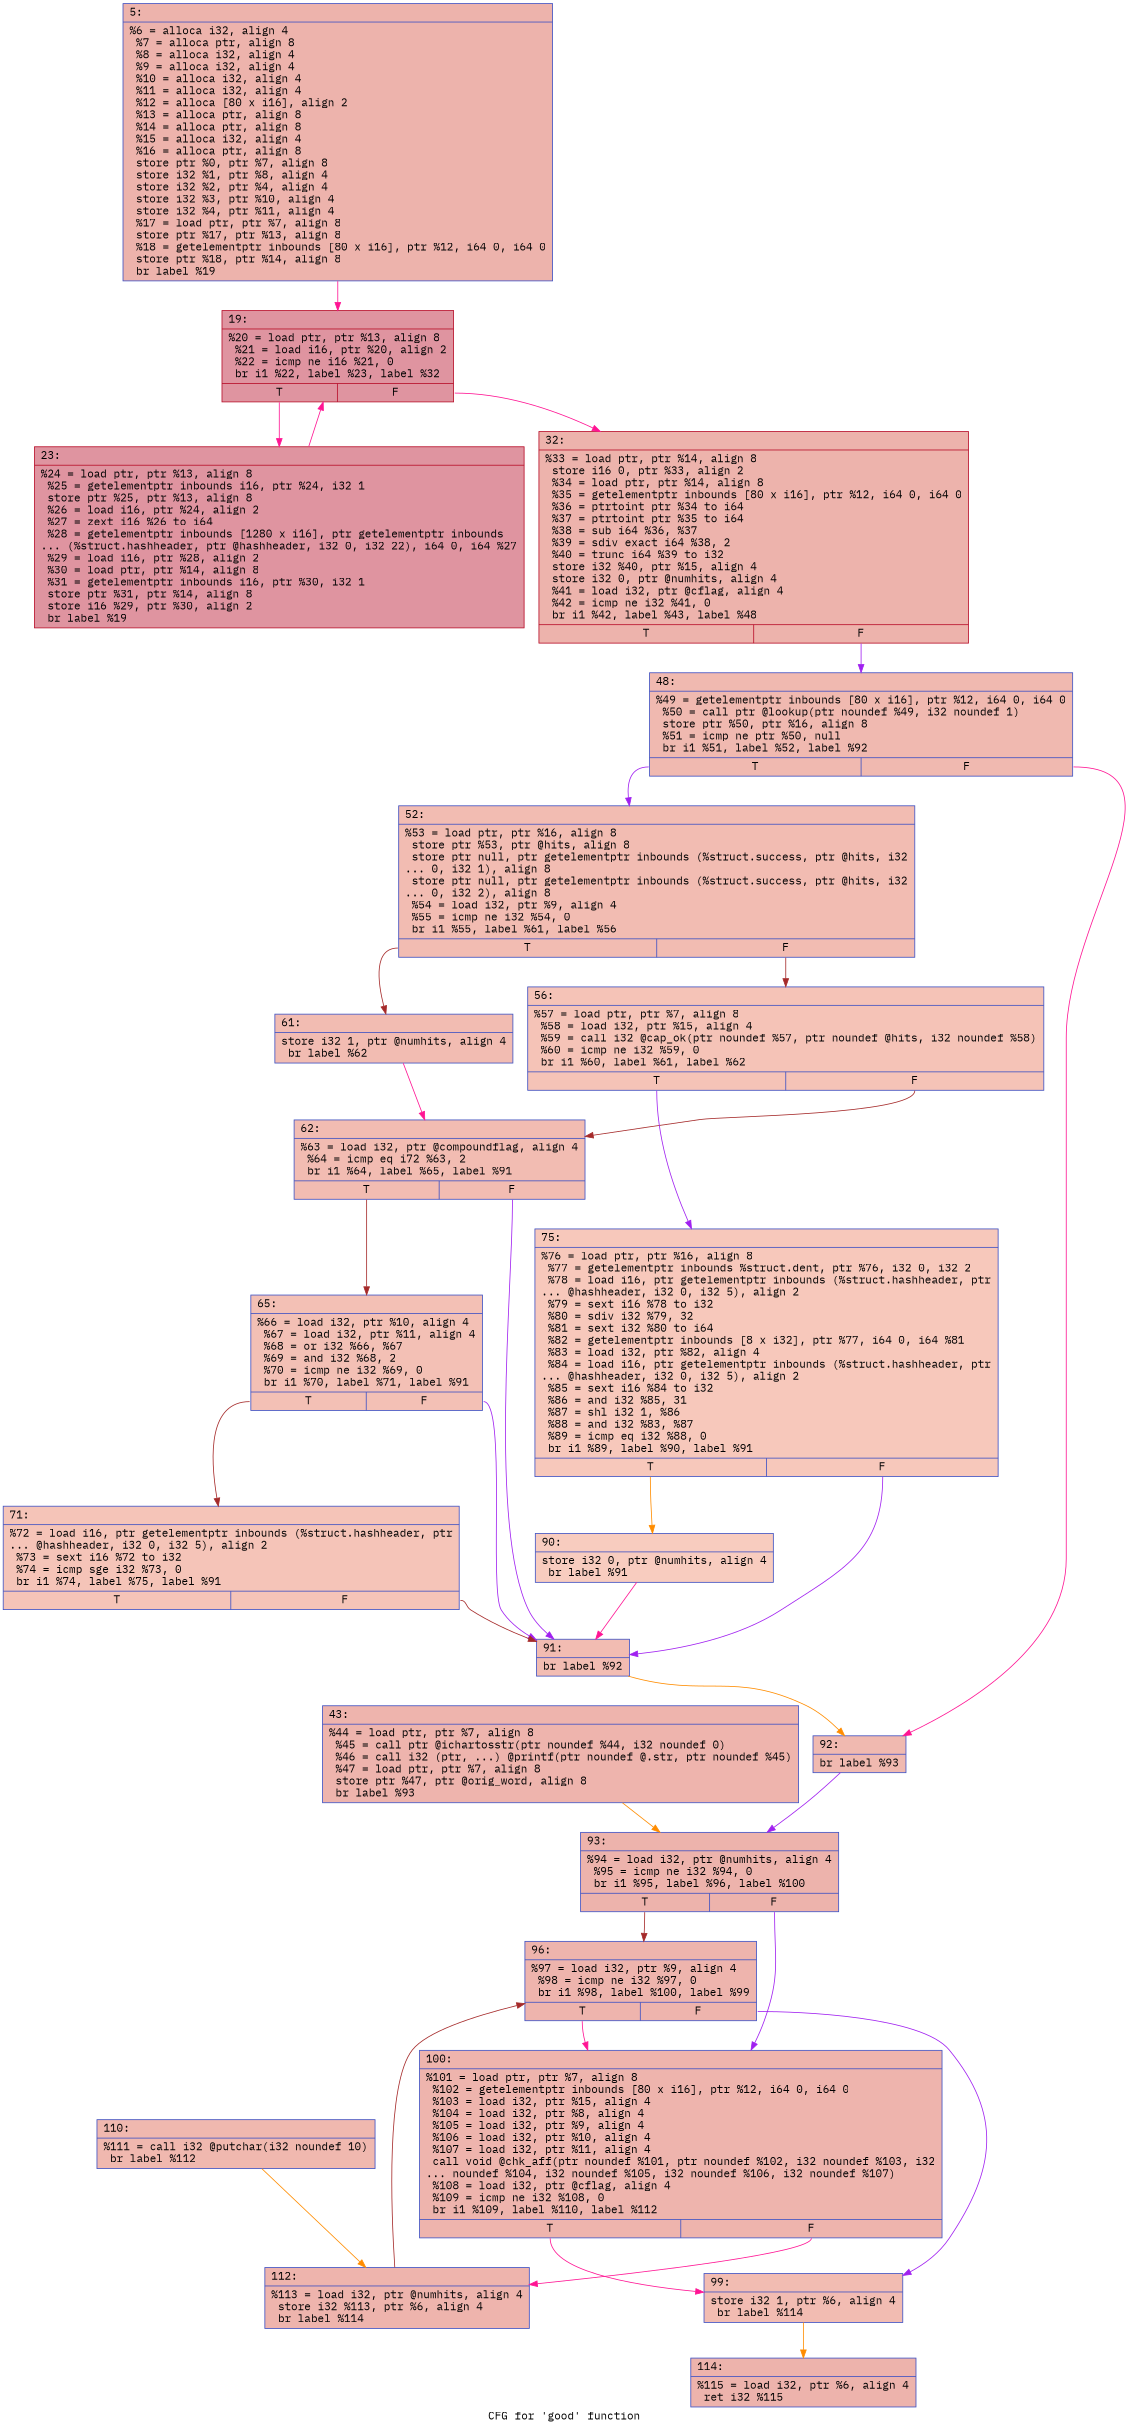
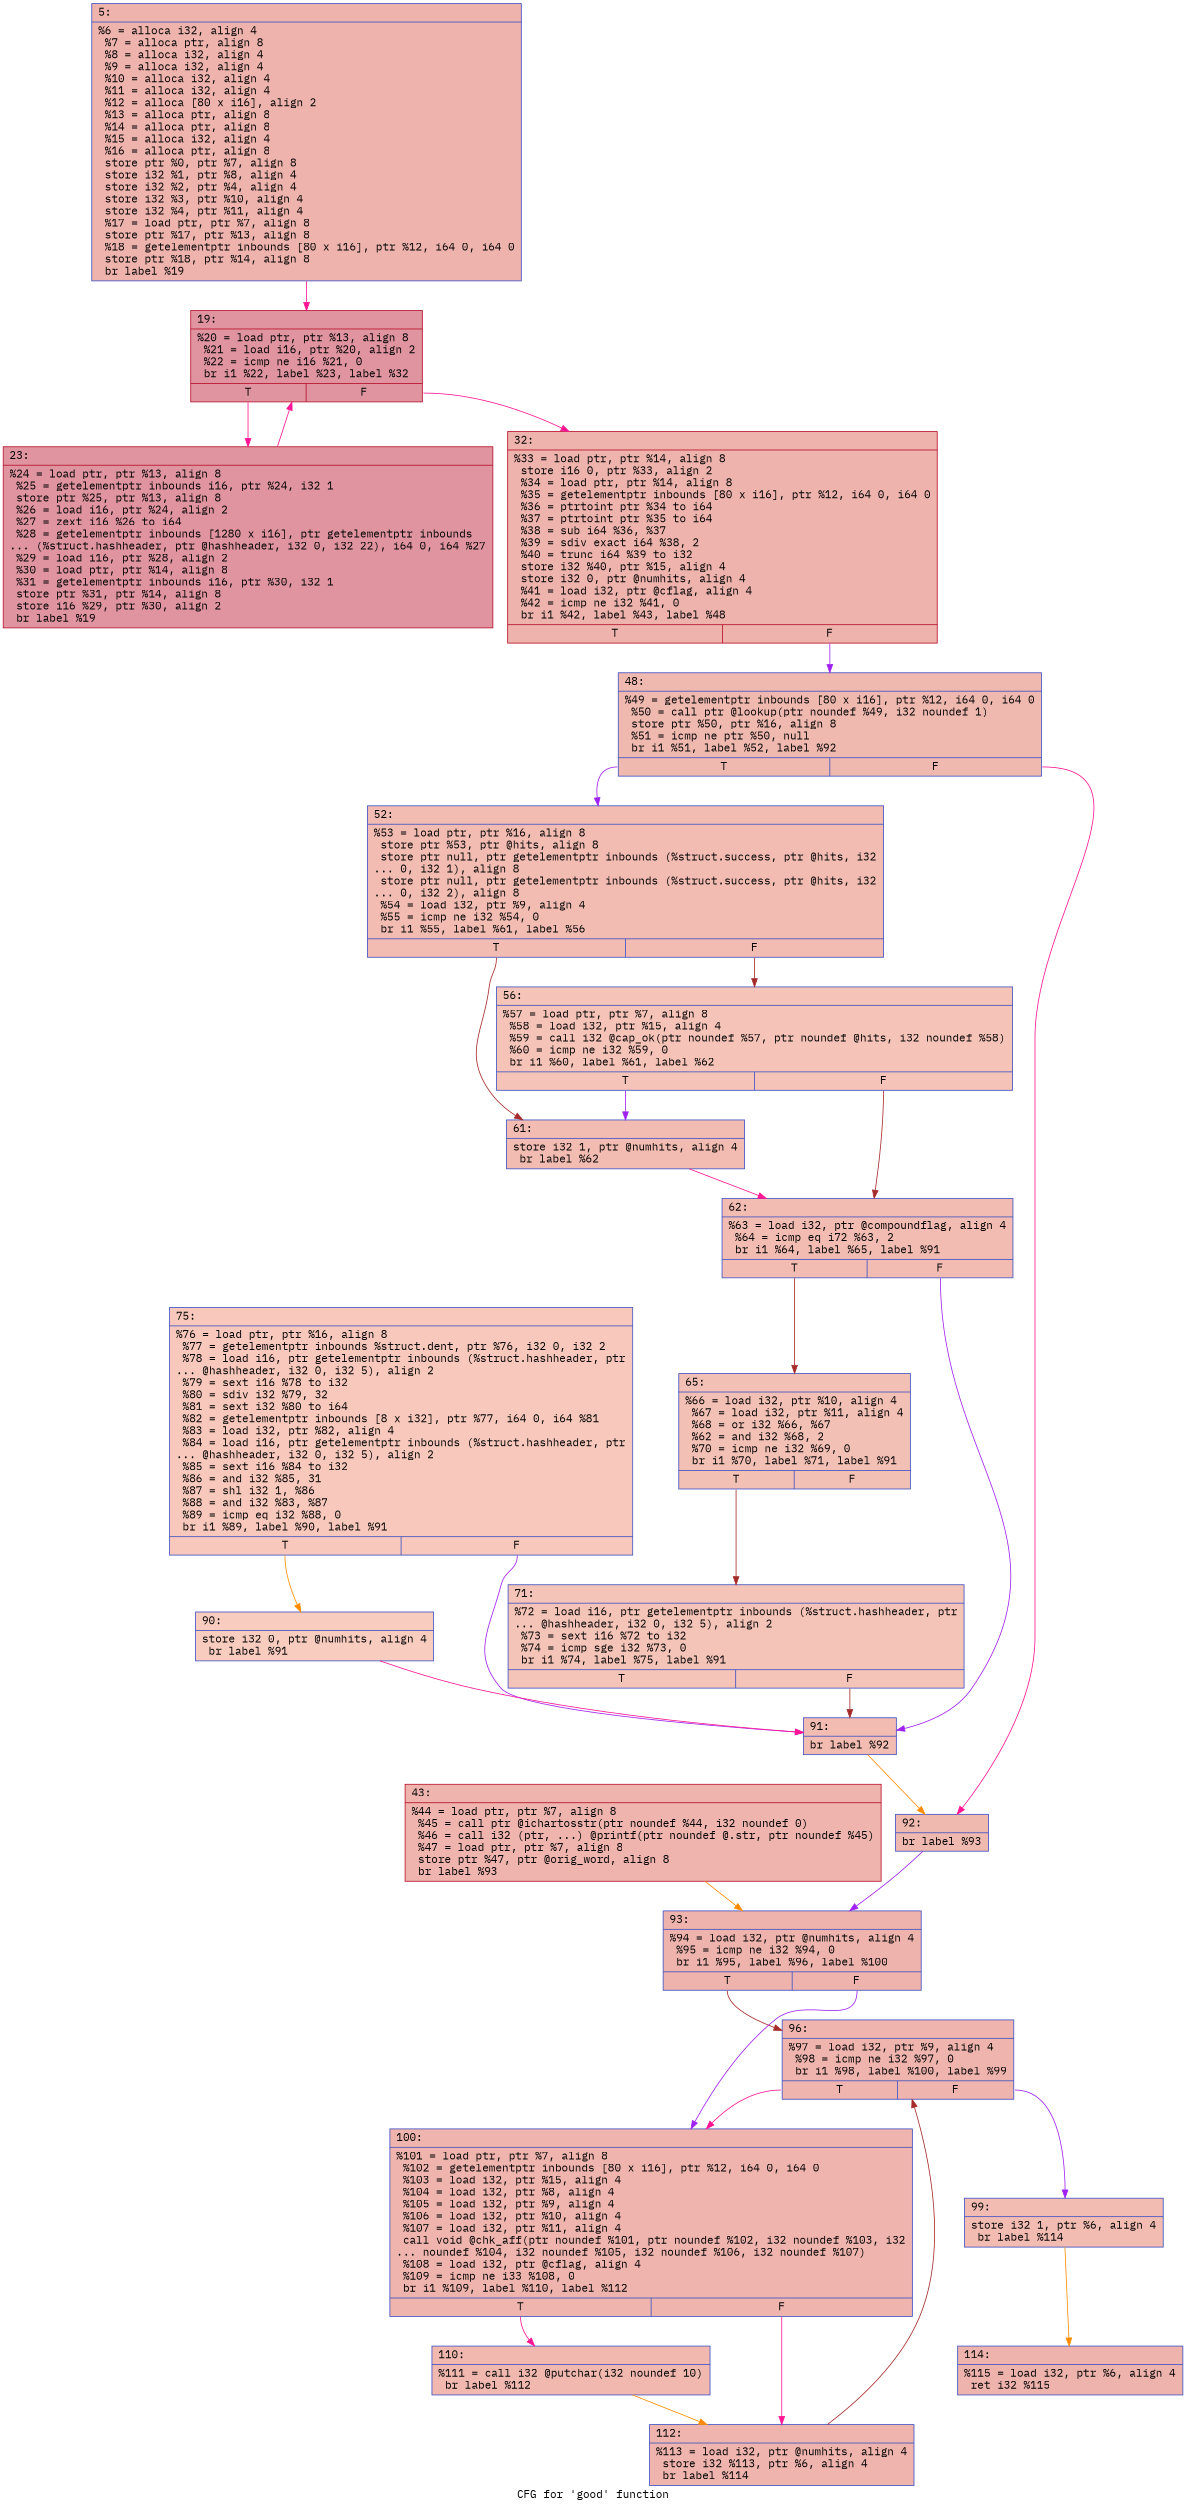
  digraph {
    fontname="IBM Plex Mono"
    label="CFG for 'good' function"
    node [color="#3d50c3ff" fillcolor="#e1675170" fontname="IBM Plex Mono" shape=record style=filled]
    edge [color=deeppink fontname="IBM Plex Mono" tailport=s0]
    n1 [fillcolor="#d6524470" label="{5:\l|  %6 = alloca i32, align 4\l  %7 = alloca ptr, align 8\l  %8 = alloca i32, align 4\l  %9 = alloca i32, align 4\l  %10 = alloca i32, align 4\l  %11 = alloca i32, align 4\l  %12 = alloca [80 x i16], align 2\l  %13 = alloca ptr, align 8\l  %14 = alloca ptr, align 8\l  %15 = alloca i32, align 4\l  %16 = alloca ptr, align 8\l  store ptr %0, ptr %7, align 8\l  store i32 %1, ptr %8, align 4\l  store i32 %2, ptr %4, align 4\l  store i32 %3, ptr %10, align 4\l  store i32 %4, ptr %11, align 4\l  %17 = load ptr, ptr %7, align 8\l  store ptr %17, ptr %13, align 8\l  %18 = getelementptr inbounds [80 x i16], ptr %12, i64 0, i64 0\l  store ptr %18, ptr %14, align 8\l  br label %19\l}"]
    n2 [color="#b70d28ff" fillcolor="#b70d2870" label="{19:\l|  %20 = load ptr, ptr %13, align 8\l  %21 = load i16, ptr %20, align 2\l  %22 = icmp ne i16 %21, 0\l  br i1 %22, label %23, label %32\l|{<s0>T|<s1>F}}"]
    n3 [color="#b70d28ff" fillcolor="#b70d2870" label="{23:\l|  %24 = load ptr, ptr %13, align 8\l  %25 = getelementptr inbounds i16, ptr %24, i32 1\l  store ptr %25, ptr %13, align 8\l  %26 = load i16, ptr %24, align 2\l  %27 = zext i16 %26 to i64\l  %28 = getelementptr inbounds [1280 x i16], ptr getelementptr inbounds\l... (%struct.hashheader, ptr @hashheader, i32 0, i32 22), i64 0, i64 %27\l  %29 = load i16, ptr %28, align 2\l  %30 = load ptr, ptr %14, align 8\l  %31 = getelementptr inbounds i16, ptr %30, i32 1\l  store ptr %31, ptr %14, align 8\l  store i16 %29, ptr %30, align 2\l  br label %19\l}"]
    n4 [color="#b70d28ff" fillcolor="#d6524470" label="{32:\l|  %33 = load ptr, ptr %14, align 8\l  store i16 0, ptr %33, align 2\l  %34 = load ptr, ptr %14, align 8\l  %35 = getelementptr inbounds [80 x i16], ptr %12, i64 0, i64 0\l  %36 = ptrtoint ptr %34 to i64\l  %37 = ptrtoint ptr %35 to i64\l  %38 = sub i64 %36, %37\l  %39 = sdiv exact i64 %38, 2\l  %40 = trunc i64 %39 to i32\l  store i32 %40, ptr %15, align 4\l  store i32 0, ptr @numhits, align 4\l  %41 = load i32, ptr @cflag, align 4\l  %42 = icmp ne i32 %41, 0\l  br i1 %42, label %43, label %48\l|{<s0>T|<s1>F}}"]
    n5 [fillcolor="#de614d70" label="{48:\l|  %49 = getelementptr inbounds [80 x i16], ptr %12, i64 0, i64 0\l  %50 = call ptr @lookup(ptr noundef %49, i32 noundef 1)\l  store ptr %50, ptr %16, align 8\l  %51 = icmp ne ptr %50, null\l  br i1 %51, label %52, label %92\l|{<s0>T|<s1>F}}"]
-   n6 [fillcolor="#d8564670" label="{43:\l|  %44 = load ptr, ptr %7, align 8\l  %45 = call ptr @ichartosstr(ptr noundef %44, i32 noundef 0)\l  %46 = call i32 (ptr, ...) @printf(ptr noundef @.str, ptr noundef %45)\l  %47 = load ptr, ptr %7, align 8\l  store ptr %47, ptr @orig_word, align 8\l  br label %93\l}"]
+   n6 [color="#b70d28ff" fillcolor="#d8564670" label="{43:\l|  %44 = load ptr, ptr %7, align 8\l  %45 = call ptr @ichartosstr(ptr noundef %44, i32 noundef 0)\l  %46 = call i32 (ptr, ...) @printf(ptr noundef @.str, ptr noundef %45)\l  %47 = load ptr, ptr %7, align 8\l  store ptr %47, ptr @orig_word, align 8\l  br label %93\l}"]
    n7 [fillcolor="#d6524470" label="{93:\l|  %94 = load i32, ptr @numhits, align 4\l  %95 = icmp ne i32 %94, 0\l  br i1 %95, label %96, label %100\l|{<s0>T|<s1>F}}"]
    n8 [label="{52:\l|  %53 = load ptr, ptr %16, align 8\l  store ptr %53, ptr @hits, align 8\l  store ptr null, ptr getelementptr inbounds (%struct.success, ptr @hits, i32\l... 0, i32 1), align 8\l  store ptr null, ptr getelementptr inbounds (%struct.success, ptr @hits, i32\l... 0, i32 2), align 8\l  %54 = load i32, ptr %9, align 4\l  %55 = icmp ne i32 %54, 0\l  br i1 %55, label %61, label %56\l|{<s0>T|<s1>F}}"]
    n9 [fillcolor="#de614d70" label="{92:\l|  br label %93\l}"]
    n10 [fillcolor="#d8564670" label="{96:\l|  %97 = load i32, ptr %9, align 4\l  %98 = icmp ne i32 %97, 0\l  br i1 %98, label %100, label %99\l|{<s0>T|<s1>F}}"]
-   n11 [fillcolor="#d8564670" label="{100:\l|  %101 = load ptr, ptr %7, align 8\l  %102 = getelementptr inbounds [80 x i16], ptr %12, i64 0, i64 0\l  %103 = load i32, ptr %15, align 4\l  %104 = load i32, ptr %8, align 4\l  %105 = load i32, ptr %9, align 4\l  %106 = load i32, ptr %10, align 4\l  %107 = load i32, ptr %11, align 4\l  call void @chk_aff(ptr noundef %101, ptr noundef %102, i32 noundef %103, i32\l... noundef %104, i32 noundef %105, i32 noundef %106, i32 noundef %107)\l  %108 = load i32, ptr @cflag, align 4\l  %109 = icmp ne i32 %108, 0\l  br i1 %109, label %110, label %112\l|{<s0>T|<s1>F}}"]
+   n11 [fillcolor="#d8564670" label="{100:\l|  %101 = load ptr, ptr %7, align 8\l  %102 = getelementptr inbounds [80 x i16], ptr %12, i64 0, i64 0\l  %103 = load i32, ptr %15, align 4\l  %104 = load i32, ptr %8, align 4\l  %105 = load i32, ptr %9, align 4\l  %106 = load i32, ptr %10, align 4\l  %107 = load i32, ptr %11, align 4\l  call void @chk_aff(ptr noundef %101, ptr noundef %102, i32 noundef %103, i32\l... noundef %104, i32 noundef %105, i32 noundef %106, i32 noundef %107)\l  %108 = load i32, ptr @cflag, align 4\l  %109 = icmp ne i33 %108, 0\l  br i1 %109, label %110, label %112\l|{<s0>T|<s1>F}}"]
    n12 [label="{61:\l|  store i32 1, ptr @numhits, align 4\l  br label %62\l}"]
    n13 [fillcolor="#e8765c70" label="{56:\l|  %57 = load ptr, ptr %7, align 8\l  %58 = load i32, ptr %15, align 4\l  %59 = call i32 @cap_ok(ptr noundef %57, ptr noundef @hits, i32 noundef %58)\l  %60 = icmp ne i32 %59, 0\l  br i1 %60, label %61, label %62\l|{<s0>T|<s1>F}}"]
    n14 [label="{99:\l|  store i32 1, ptr %6, align 4\l  br label %114\l}"]
    n15 [fillcolor="#dc5d4a70" label="{110:\l|  %111 = call i32 @putchar(i32 noundef 10)\l  br label %112\l}"]
    n16 [fillcolor="#d8564670" label="{112:\l|  %113 = load i32, ptr @numhits, align 4\l  store i32 %113, ptr %6, align 4\l  br label %114\l}"]
    n17 [label="{62:\l|  %63 = load i32, ptr @compoundflag, align 4\l  %64 = icmp eq i72 %63, 2\l  br i1 %64, label %65, label %91\l|{<s0>T|<s1>F}}"]
-   n18 [fillcolor="#e5705870" label="{65:\l|  %66 = load i32, ptr %10, align 4\l  %67 = load i32, ptr %11, align 4\l  %68 = or i32 %66, %67\l  %69 = and i32 %68, 2\l  %70 = icmp ne i32 %69, 0\l  br i1 %70, label %71, label %91\l|{<s0>T|<s1>F}}"]
+   n18 [fillcolor="#e5705870" label="{65:\l|  %66 = load i32, ptr %10, align 4\l  %67 = load i32, ptr %11, align 4\l  %68 = or i32 %66, %67\l  %62 = and i32 %68, 2\l  %70 = icmp ne i32 %69, 0\l  br i1 %70, label %71, label %91\l|{<s0>T|<s1>F}}"]
    n19 [label="{91:\l|  br label %92\l}"]
    n20 [fillcolor="#e97a5f70" label="{71:\l|  %72 = load i16, ptr getelementptr inbounds (%struct.hashheader, ptr\l... @hashheader, i32 0, i32 5), align 2\l  %73 = sext i16 %72 to i32\l  %74 = icmp sge i32 %73, 0\l  br i1 %74, label %75, label %91\l|{<s0>T|<s1>F}}"]
    n21 [fillcolor="#ed836670" label="{75:\l|  %76 = load ptr, ptr %16, align 8\l  %77 = getelementptr inbounds %struct.dent, ptr %76, i32 0, i32 2\l  %78 = load i16, ptr getelementptr inbounds (%struct.hashheader, ptr\l... @hashheader, i32 0, i32 5), align 2\l  %79 = sext i16 %78 to i32\l  %80 = sdiv i32 %79, 32\l  %81 = sext i32 %80 to i64\l  %82 = getelementptr inbounds [8 x i32], ptr %77, i64 0, i64 %81\l  %83 = load i32, ptr %82, align 4\l  %84 = load i16, ptr getelementptr inbounds (%struct.hashheader, ptr\l... @hashheader, i32 0, i32 5), align 2\l  %85 = sext i16 %84 to i32\l  %86 = and i32 %85, 31\l  %87 = shl i32 1, %86\l  %88 = and i32 %83, %87\l  %89 = icmp eq i32 %88, 0\l  br i1 %89, label %90, label %91\l|{<s0>T|<s1>F}}"]
    n22 [fillcolor="#f08b6e70" label="{90:\l|  store i32 0, ptr @numhits, align 4\l  br label %91\l}"]
    n23 [fillcolor="#d6524470" label="{114:\l|  %115 = load i32, ptr %6, align 4\l  ret i32 %115\l}"]
    n1 -> n2
    n2 -> n3
    n2 -> n4 [tailport=s1]
    n3 -> n2
    n4 -> n5 [color=purple tailport=s1]
    n5 -> n8 [color=purple]
    n5 -> n9 [tailport=s1]
    n6 -> n7 [color=darkorange]
    n7 -> n10 [color=brown]
    n7 -> n11 [color=purple tailport=s1]
    n8 -> n12 [color=brown]
    n8 -> n13 [color=brown tailport=s1]
    n9 -> n7 [color=purple]
    n10 -> n11
    n10 -> n14 [color=purple tailport=s1]
-   n11 -> n14
+   n11 -> n15
    n11 -> n16 [tailport=s1]
    n12 -> n17
-   n13 -> n21 [color=purple]
+   n13 -> n12 [color=purple]
    n13 -> n17 [color=brown tailport=s1]
    n14 -> n23 [color=darkorange]
    n15 -> n16 [color=darkorange]
    n16 -> n10 [color=brown]
    n17 -> n18 [color=brown]
    n17 -> n19 [color=purple tailport=s1]
-   n18 -> n19 [color=purple tailport=s1]
    n18 -> n20 [color=brown]
    n19 -> n9 [color=darkorange]
    n20 -> n19 [color=brown tailport=s1]
    n21 -> n19 [color=purple tailport=s1]
    n21 -> n22 [color=darkorange]
    n22 -> n19
  }
